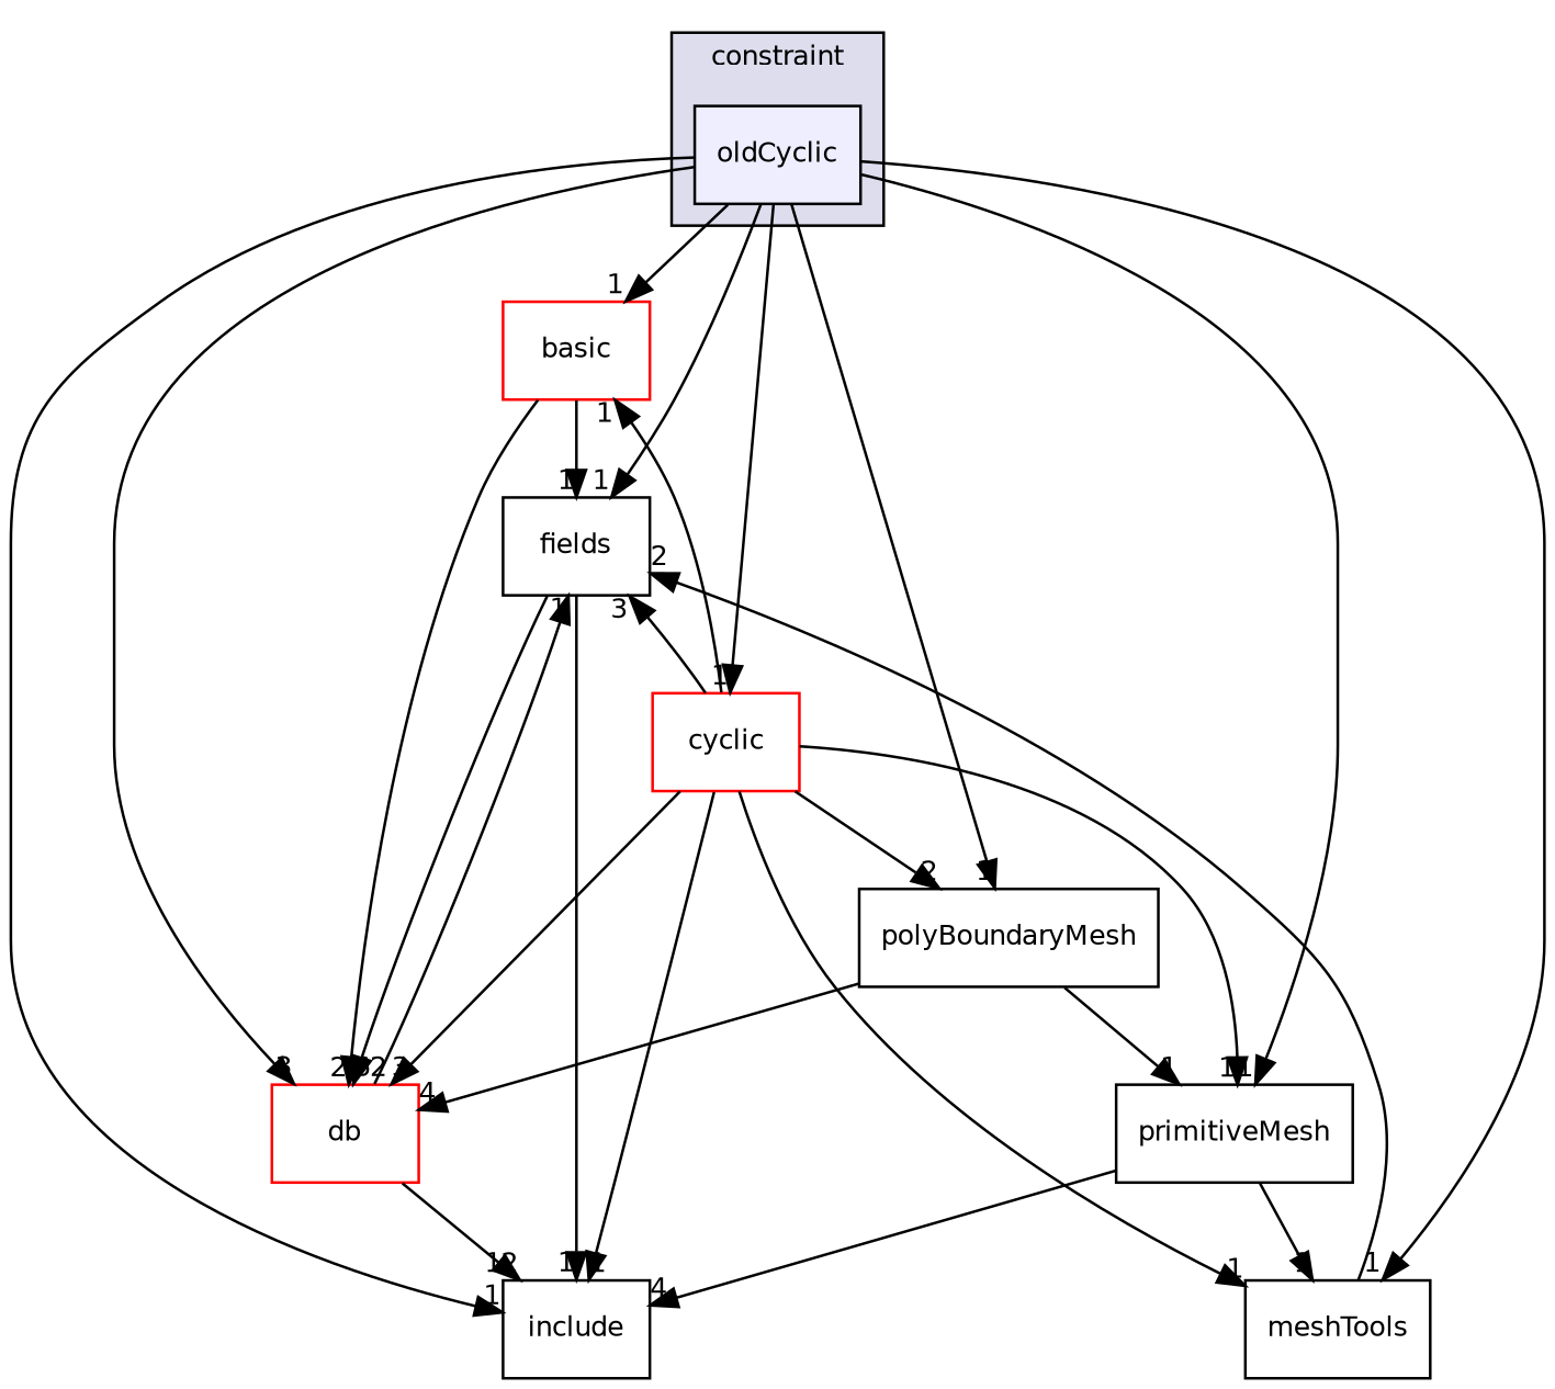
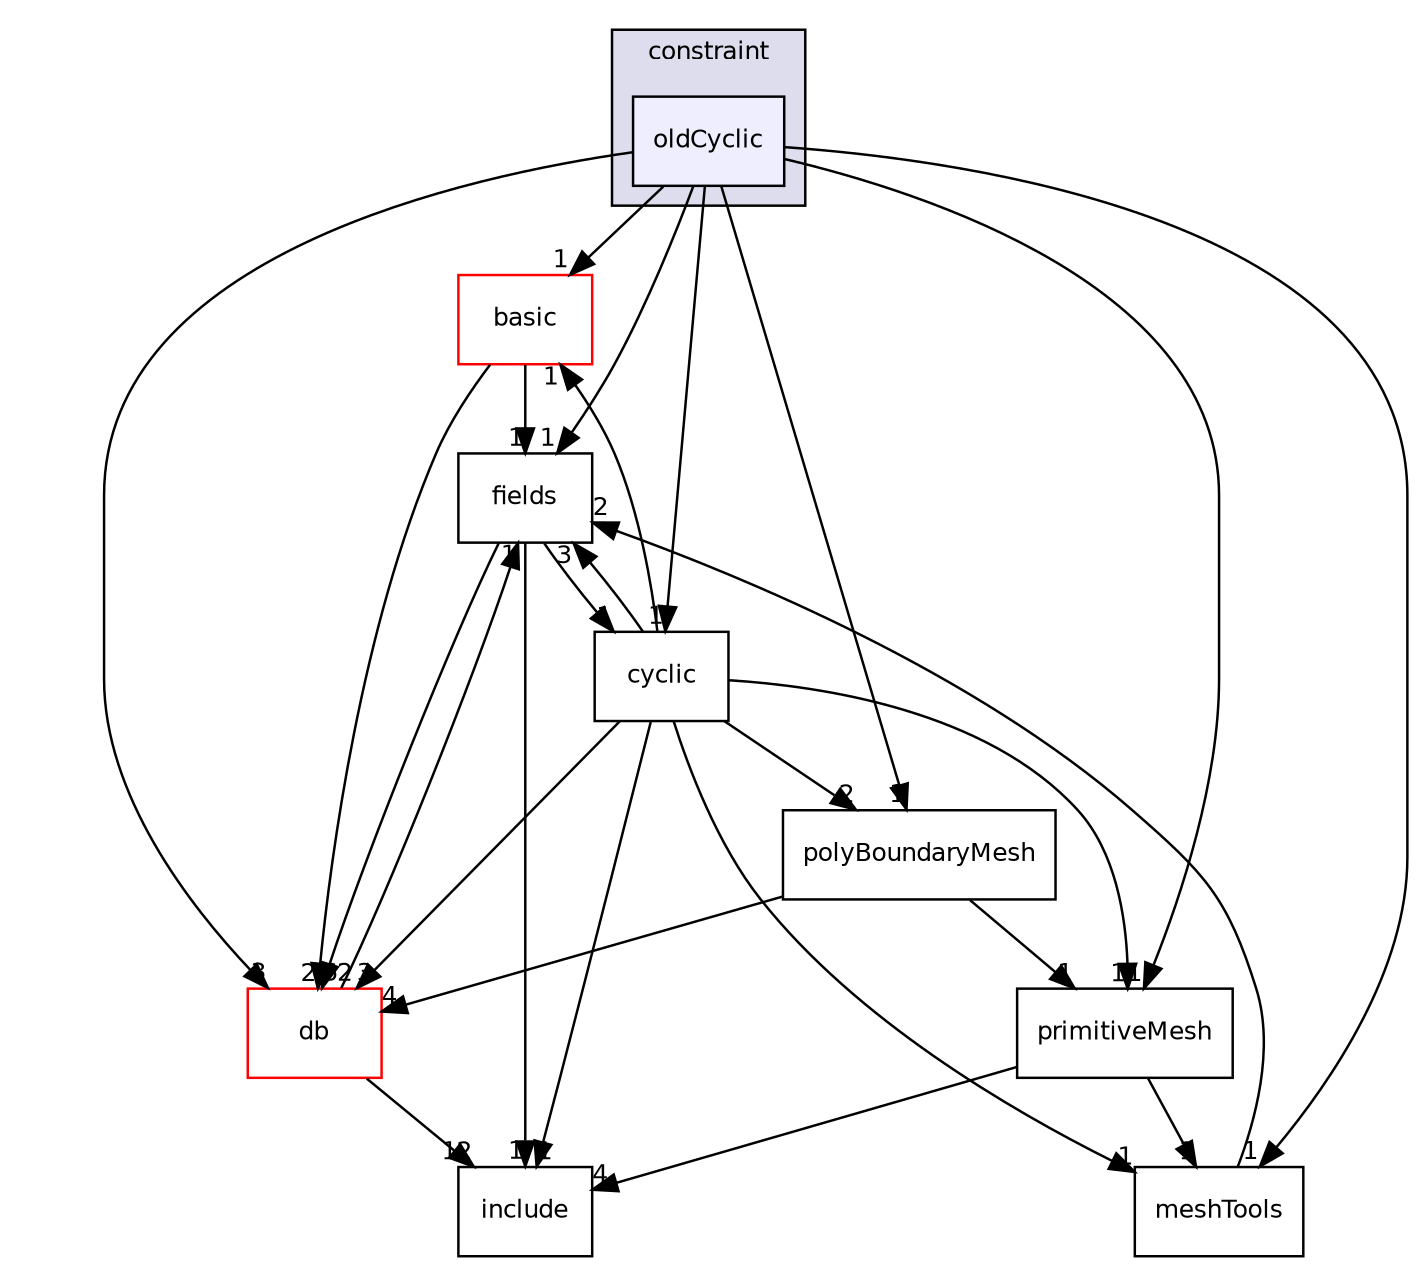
  digraph {
    compound=true
    node [fontname=Helvetica fontsize=10 shape=box]
    edge [headlabel=1 labeldistance=1.5 labelfontname=Helvetica labelfontsize=10]
    n1 [fillcolor="#eeeeff" label=oldCyclic pencolor=black style=filled]
    n2 [color=red label=basic]
    n3 [color=black label=fields]
    n4 [label=polyBoundaryMesh]
    n5 [color=black label=primitiveMesh]
    n6 [color=red label=db]
    n7 [label=meshTools]
    n8 [label=include]
-   n9 [label=cyclic color=red]
+   n9 [label=cyclic]
    subgraph cluster_1 {
      bgcolor="#ddddee"
      fontname=Helvetica
      fontsize=10
      label=constraint
      pencolor=black
      n1
    }
    n1 -> n2
    n1 -> n3
    n1 -> n4
    n1 -> n5
    n1 -> n6 [headlabel=3]
    n1 -> n7
-   n1 -> n8
    n1 -> n9
    n2 -> n3
    n2 -> n6 [headlabel=2]
    n3 -> n6 [headlabel=62]
    n3 -> n8
+   n3 -> n9
    n4 -> n5
    n4 -> n6 [headlabel=4]
    n5 -> n7
    n5 -> n8 [headlabel=4]
    n6 -> n3
    n6 -> n8 [headlabel=12]
    n7 -> n3 [headlabel=2]
    n9 -> n2
    n9 -> n3 [headlabel=3]
    n9 -> n4 [headlabel=2]
    n9 -> n5
    n9 -> n6 [headlabel=3]
    n9 -> n7
    n9 -> n8
  }
